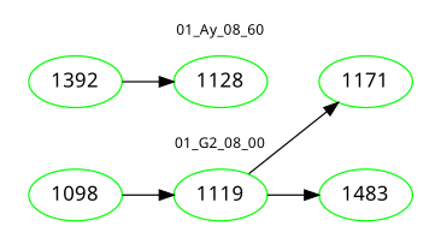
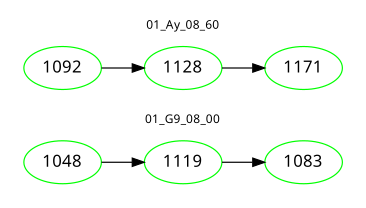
  digraph {
    fontname="Noto Sans"
    rankdir=LR
    node [color=green fontname="Noto Sans"]
    edge [color=black fontname="Noto Sans"]
-   n1 [label=1392]
+   n1 [label=1092]
    n2 [label=1128]
    n3 [label=1171]
-   n4 [label=1098]
+   n4 [label=1048]
    n5 [label=1119]
-   n6 [label=1483]
+   n6 [label=1083]
    subgraph cluster_1 {
      color=white
      fontsize=10
      label="01_Ay_08_60"
      n1
      n2
      n3
    }
    subgraph cluster_2 {
      color=white
      fontsize=10
-     label="01_G2_08_00"
+     label="01_G9_08_00"
      n4
      n5
      n6
    }
    n1 -> n2
-   n5 -> n3
+   n2 -> n3
    n4 -> n5
    n5 -> n6
  }
